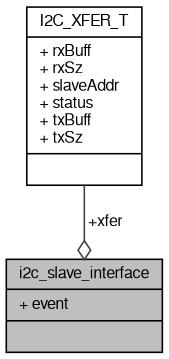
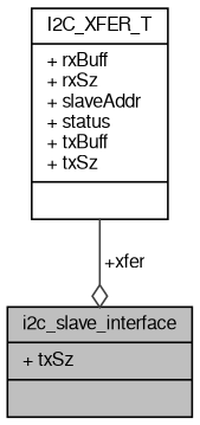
  digraph {
    node [color=black fontname=FreeSans fontsize=10 shape=record style=filled]
-   n1 [fillcolor=grey75 fontcolor=black height=0.2 label="{i2c_slave_interface\n|+ event\l|}" width=0.4]
+   n1 [fillcolor=grey75 fontcolor=black height=0.2 label="{i2c_slave_interface\n|+ txSz\l|}" width=0.4]
    n2 [fillcolor=white height=0.2 label="{I2C_XFER_T\n|+ rxBuff\l+ rxSz\l+ slaveAddr\l+ status\l+ txBuff\l+ txSz\l|}" width=0.4]
    n2 -> n1 [arrowhead=odiamond color=grey25 fontname=FreeSans fontsize=10 label=" +xfer" labelfontname=FreeSans labelfontsize=10 style=solid]
  }
